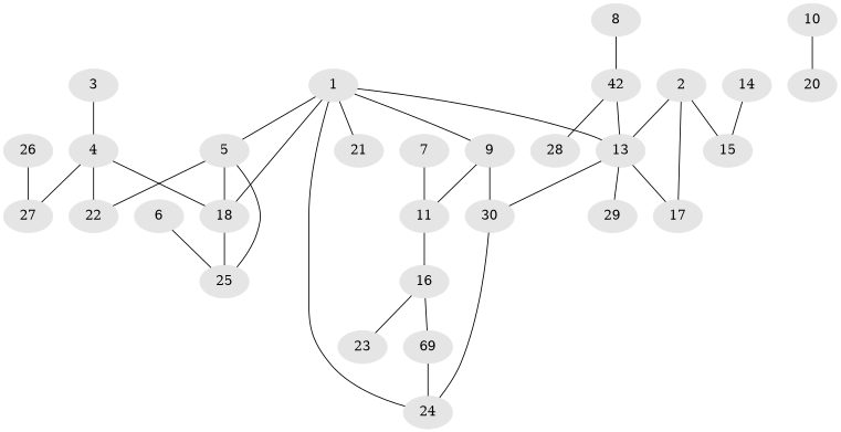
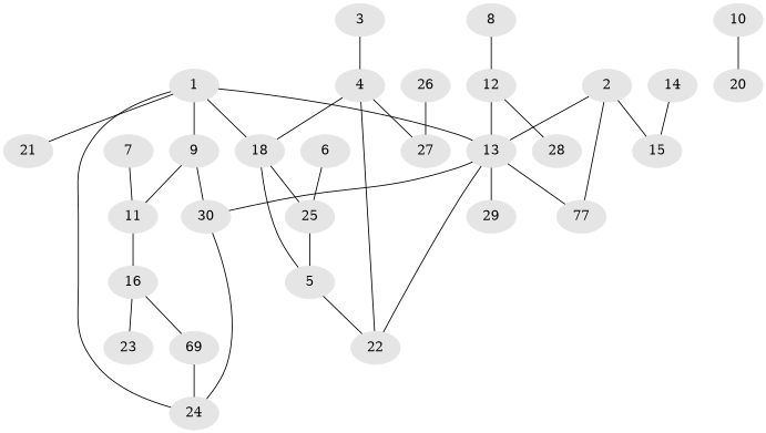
  graph {
    node [color=gray90 style=filled]
    edge [weight=1.0]
    1
    5
    9
    13
    18
    21
    24
    22
    11
    30
-   17
+   17 [label=77]
    29
    25
    2
    15
    7
    3
    4
    27
    6
    16
    26
    8
-   12 [label=42]
+   12
    28
    10
    20
    n28 [label=69]
    23
    14
-   1 -- 5
    1 -- 9
    1 -- 13
    1 -- 18
    1 -- 21
    1 -- 24
    5 -- 18
    5 -- 22
    9 -- 11
    9 -- 30 [weight=2.0]
+   13 -- 22
    13 -- 30
    13 -- 17
    13 -- 29
    18 -- 25 [weight=2.0]
    11 -- 16
    30 -- 24
    25 -- 5
    2 -- 13
    2 -- 17
    2 -- 15 [weight=2.0]
    7 -- 11
    3 -- 4
    4 -- 18
    4 -- 22
    4 -- 27
    6 -- 25
    16 -- n28
    16 -- 23
    26 -- 27
    8 -- 12
    12 -- 13 [weight=2.0]
    12 -- 28
    10 -- 20
    n28 -- 24
    14 -- 15
  }
